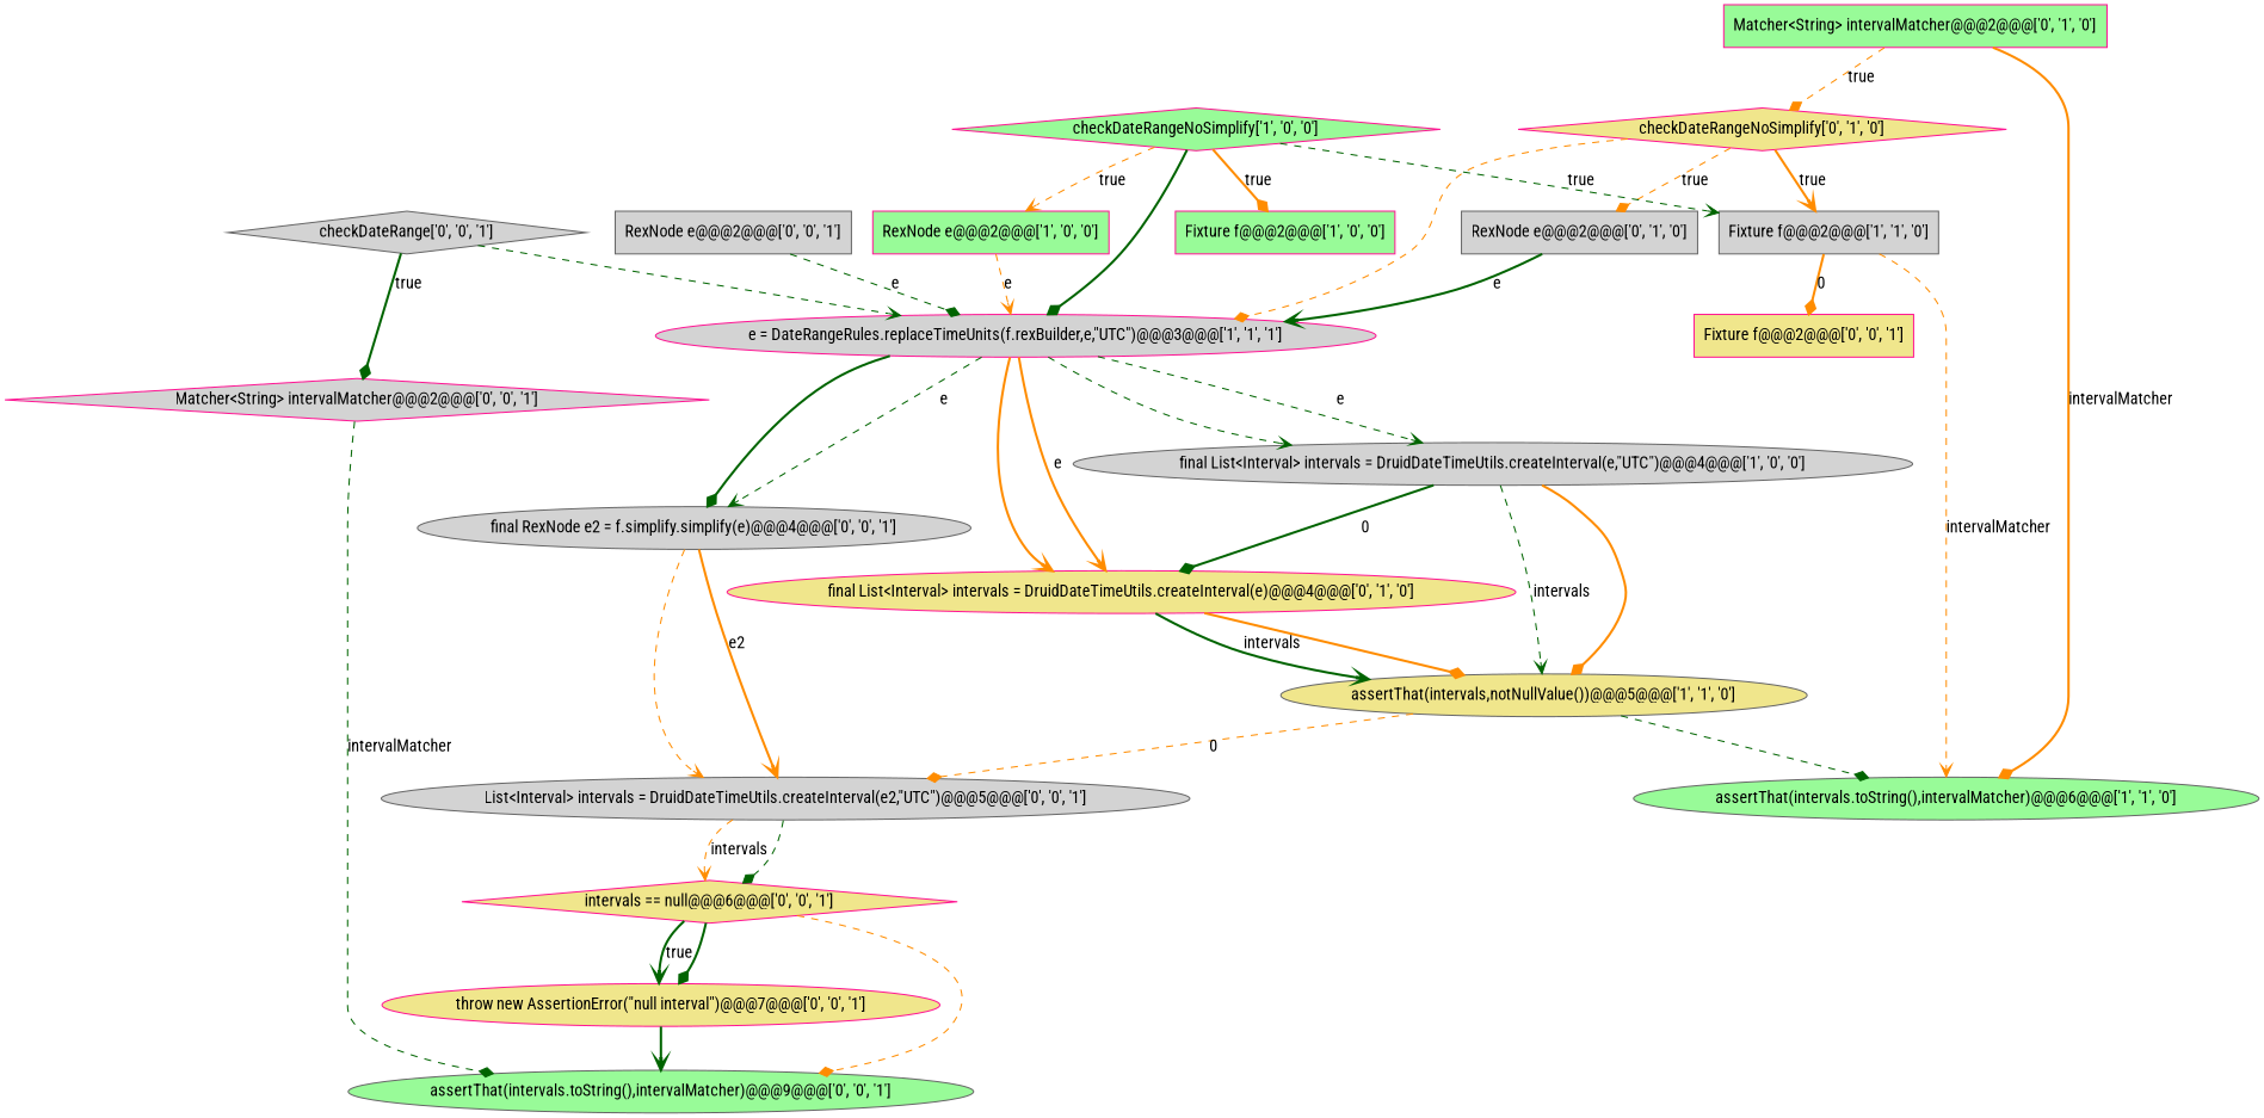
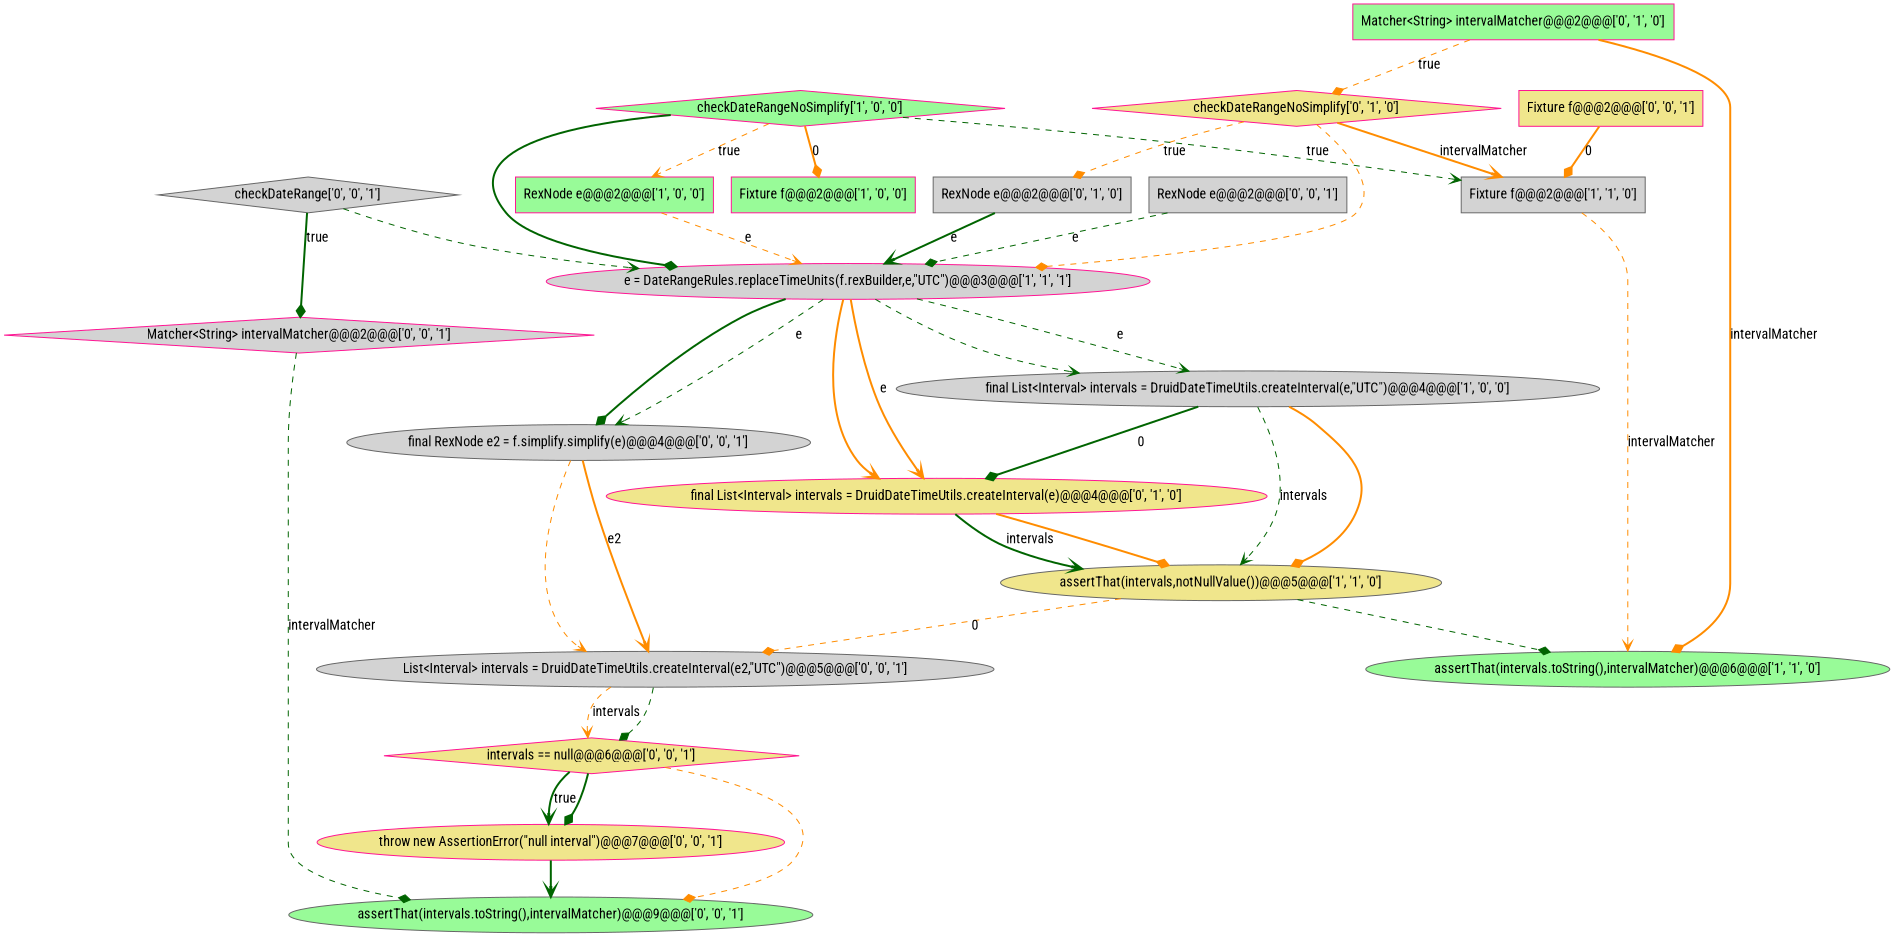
  digraph {
    fontname="Roboto Condensed"
    node [color=deeppink fillcolor=lightgrey fontname="Roboto Condensed" shape=ellipse style=filled]
    edge [arrowhead=vee color=darkorange fontname="Roboto Condensed" style=dashed]
    n1 [color=gray40 label="final RexNode e2 = f.simplify.simplify(e)@@@4@@@['0', '0', '1']"]
    n2 [color=gray40 label="List<Interval> intervals = DruidDateTimeUtils.createInterval(e2,\"UTC\")@@@5@@@['0', '0', '1']"]
    n3 [fillcolor=khaki label="intervals == null@@@6@@@['0', '0', '1']" shape=diamond]
    n4 [label="Matcher<String> intervalMatcher@@@2@@@['0', '0', '1']" shape=diamond]
    n5 [color=gray40 fillcolor=palegreen label="assertThat(intervals.toString(),intervalMatcher)@@@9@@@['0', '0', '1']"]
    n6 [color=gray40 label="checkDateRange['0', '0', '1']" shape=diamond]
    n7 [label="e = DateRangeRules.replaceTimeUnits(f.rexBuilder,e,\"UTC\")@@@3@@@['1', '1', '1']"]
    n8 [fillcolor=khaki label="Fixture f@@@2@@@['0', '0', '1']" shape=box]
    n9 [color=gray40 label="RexNode e@@@2@@@['0', '0', '1']" shape=box]
    n10 [fillcolor=khaki label="final List<Interval> intervals = DruidDateTimeUtils.createInterval(e)@@@4@@@['0', '1', '0']"]
    n11 [color=gray40 label="final List<Interval> intervals = DruidDateTimeUtils.createInterval(e,\"UTC\")@@@4@@@['1', '0', '0']"]
    n12 [color=gray40 fillcolor=khaki label="assertThat(intervals,notNullValue())@@@5@@@['1', '1', '0']"]
    n13 [color=gray40 label="RexNode e@@@2@@@['0', '1', '0']" shape=box]
    n14 [fillcolor=palegreen label="Matcher<String> intervalMatcher@@@2@@@['0', '1', '0']" shape=box]
    n15 [color=gray40 fillcolor=palegreen label="assertThat(intervals.toString(),intervalMatcher)@@@6@@@['1', '1', '0']"]
    n16 [fillcolor=khaki label="checkDateRangeNoSimplify['0', '1', '0']" shape=diamond]
    n17 [fillcolor=palegreen label="checkDateRangeNoSimplify['1', '0', '0']" shape=diamond]
    n18 [fillcolor=palegreen label="RexNode e@@@2@@@['1', '0', '0']" shape=box]
    n19 [fillcolor=palegreen label="Fixture f@@@2@@@['1', '0', '0']" shape=box]
    n20 [color=gray40 label="Fixture f@@@2@@@['1', '1', '0']" shape=box]
    n21 [fillcolor=khaki label="throw new AssertionError(\"null interval\")@@@7@@@['0', '0', '1']"]
    n1 -> n2
    n1 -> n2 [label=e2 style=bold]
    n2 -> n3 [label=intervals]
    n2 -> n3 [arrowhead=diamond color=darkgreen]
    n3 -> n5 [arrowhead=diamond]
    n3 -> n21 [color=darkgreen label=true style=bold]
    n3 -> n21 [arrowhead=diamond color=darkgreen style=bold]
    n4 -> n5 [arrowhead=diamond color=darkgreen label=intervalMatcher]
    n6 -> n4 [arrowhead=diamond color=darkgreen label=true style=bold]
    n6 -> n7 [color=darkgreen]
    n7 -> n1 [arrowhead=diamond color=darkgreen style=bold]
    n7 -> n1 [color=darkgreen label=e]
    n7 -> n10 [style=bold]
    n7 -> n10 [label=e style=bold]
    n7 -> n11 [color=darkgreen label=e]
    n7 -> n11 [color=darkgreen]
    n9 -> n7 [arrowhead=diamond color=darkgreen label=e]
    n10 -> n12 [arrowhead=diamond style=bold]
    n10 -> n12 [color=darkgreen label=intervals style=bold]
    n11 -> n10 [arrowhead=diamond color=darkgreen label=0 style=bold]
    n11 -> n12 [arrowhead=diamond style=bold]
    n11 -> n12 [color=darkgreen label=intervals]
    n12 -> n2 [arrowhead=diamond label=0]
    n12 -> n15 [arrowhead=diamond color=darkgreen]
    n13 -> n7 [color=darkgreen label=e style=bold]
    n14 -> n15 [arrowhead=diamond label=intervalMatcher style=bold]
    n14 -> n16 [arrowhead=diamond label=true]
    n16 -> n7 [arrowhead=diamond]
    n16 -> n13 [arrowhead=diamond label=true]
-   n16 -> n20 [label=true style=bold]
+   n16 -> n20 [label=intervalMatcher style=bold]
    n17 -> n7 [arrowhead=diamond color=darkgreen style=bold]
    n17 -> n18 [label=true]
-   n17 -> n19 [arrowhead=diamond label=true style=bold]
+   n17 -> n19 [arrowhead=diamond label=0 style=bold]
    n17 -> n20 [color=darkgreen label=true]
    n18 -> n7 [label=e]
-   n20 -> n8 [arrowhead=diamond label=0 style=bold]
+   n8 -> n20 [arrowhead=diamond label=0 style=bold]
    n20 -> n15 [label=intervalMatcher]
    n21 -> n5 [color=darkgreen style=bold]
  }
